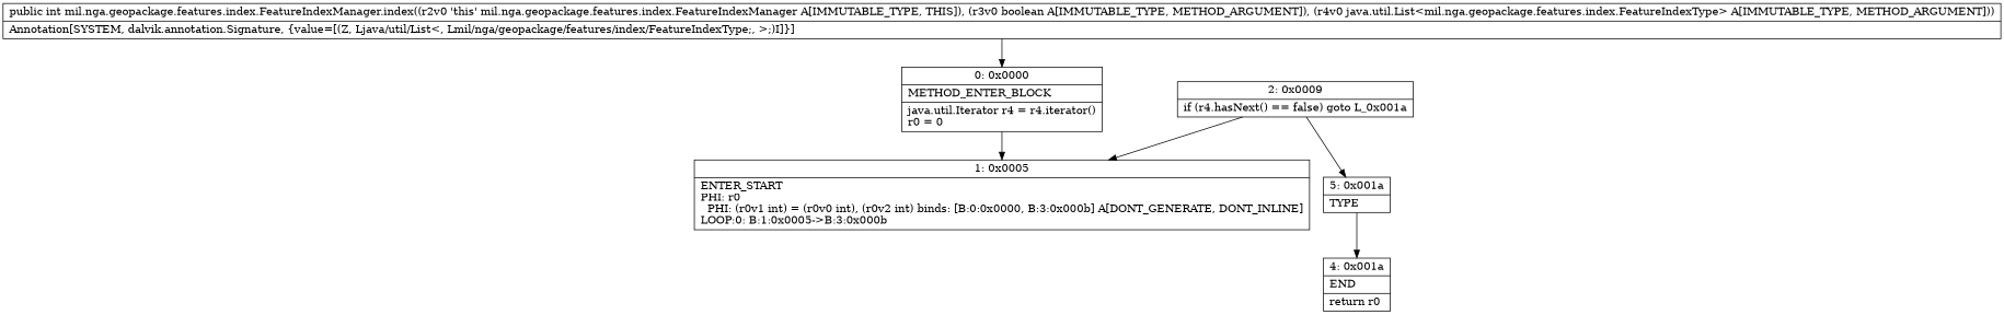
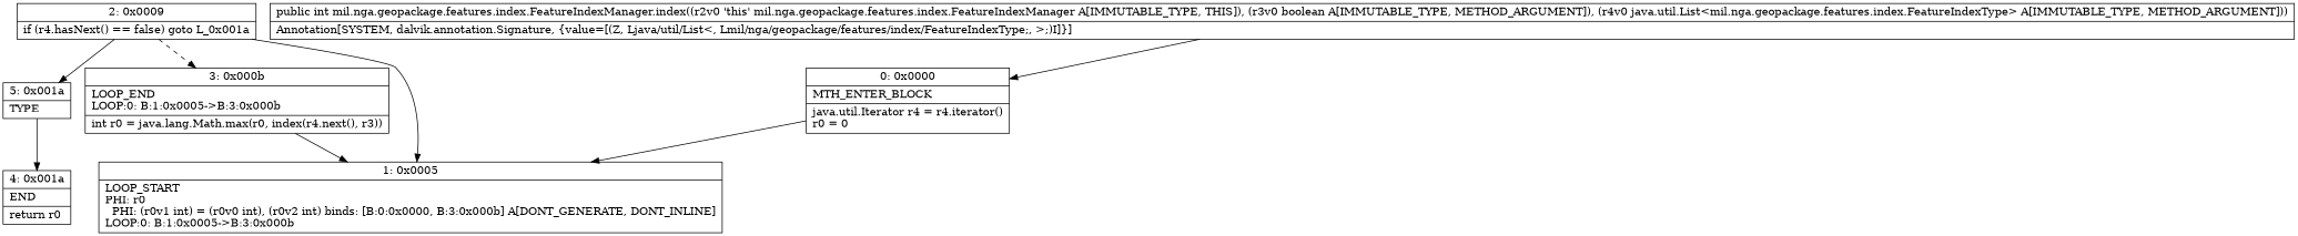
  digraph {
    node [shape=record]
-   n1 [label="{0\:\ 0x0000|METHOD_ENTER_BLOCK\l|java.util.Iterator r4 = r4.iterator()\lr0 = 0\l}"]
-   n2 [label="{1\:\ 0x0005|ENTER_START\lPHI: r0 \l  PHI: (r0v1 int) = (r0v0 int), (r0v2 int) binds: [B:0:0x0000, B:3:0x000b] A[DONT_GENERATE, DONT_INLINE]\lLOOP:0: B:1:0x0005\-\>B:3:0x000b\l}"]
+   n1 [label="{0\:\ 0x0000|MTH_ENTER_BLOCK\l|java.util.Iterator r4 = r4.iterator()\lr0 = 0\l}"]
+   n2 [label="{1\:\ 0x0005|LOOP_START\lPHI: r0 \l  PHI: (r0v1 int) = (r0v0 int), (r0v2 int) binds: [B:0:0x0000, B:3:0x000b] A[DONT_GENERATE, DONT_INLINE]\lLOOP:0: B:1:0x0005\-\>B:3:0x000b\l}"]
    n3 [label="{2\:\ 0x0009|if (r4.hasNext() == false) goto L_0x001a\l}"]
+   n4 [label="{3\:\ 0x000b|LOOP_END\lLOOP:0: B:1:0x0005\-\>B:3:0x000b\l|int r0 = java.lang.Math.max(r0, index(r4.next(), r3))\l}"]
    n5 [label="{5\:\ 0x001a|TYPE\l}"]
    n6 [label="{4\:\ 0x001a|END\l|return r0\l}"]
    n7 [label="{public int mil.nga.geopackage.features.index.FeatureIndexManager.index((r2v0 'this' mil.nga.geopackage.features.index.FeatureIndexManager A[IMMUTABLE_TYPE, THIS]), (r3v0 boolean A[IMMUTABLE_TYPE, METHOD_ARGUMENT]), (r4v0 java.util.List\<mil.nga.geopackage.features.index.FeatureIndexType\> A[IMMUTABLE_TYPE, METHOD_ARGUMENT]))  | Annotation[SYSTEM, dalvik.annotation.Signature, \{value=[(Z, Ljava\/util\/List\<, Lmil\/nga\/geopackage\/features\/index\/FeatureIndexType;, \>;)I]\}]\l}"]
    n1 -> n2
    n3 -> n2
+   n3 -> n4 [style=dashed]
    n3 -> n5
+   n4 -> n2
    n5 -> n6
    n7 -> n1
  }
